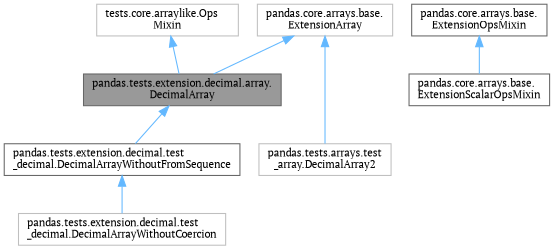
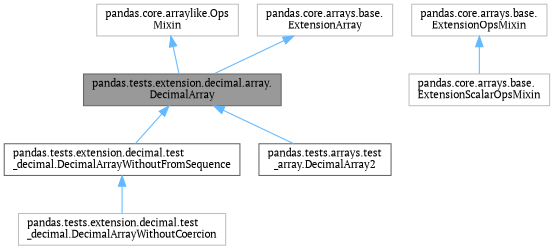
  digraph {
    fontname="PT Serif"
    rankdir=TB
    node [color=gray40 fillcolor=white fontname="PT Serif" fontsize=10 shape=box style=filled]
    edge [color=steelblue1 dir=back fontname="PT Serif" fontsize=10 labelfontname=Helvetica labelfontsize=10 style=solid]
    n1 [fillcolor=grey60 fontcolor=black height=0.2 label="pandas.tests.extension.decimal.array.\lDecimalArray" width=0.4]
-   n2 [color=grey75 height=0.2 label="pandas.tests.arrays.test\l_array.DecimalArray2" width=0.4]
+   n2 [height=0.2 label="pandas.tests.arrays.test\l_array.DecimalArray2" width=0.4]
    n3 [height=0.2 label="pandas.tests.extension.decimal.test\l_decimal.DecimalArrayWithoutFromSequence" width=0.4]
    n4 [color=grey75 height=0.2 label="pandas.tests.extension.decimal.test\l_decimal.DecimalArrayWithoutCoercion" width=0.4]
-   n5 [color=grey75 height=0.2 label="tests.core.arraylike.Ops\lMixin" width=0.4]
-   n6 [height=0.2 label="pandas.core.arrays.base.\lExtensionScalarOpsMixin" width=0.4]
-   n7 [height=0.2 label="pandas.core.arrays.base.\lExtensionOpsMixin" width=0.4]
+   n5 [color=grey75 height=0.2 label="pandas.core.arraylike.Ops\lMixin" width=0.4]
+   n6 [color=grey75 height=0.2 label="pandas.core.arrays.base.\lExtensionScalarOpsMixin" width=0.4]
+   n7 [color=grey75 height=0.2 label="pandas.core.arrays.base.\lExtensionOpsMixin" width=0.4]
    n8 [color=grey75 height=0.2 label="pandas.core.arrays.base.\lExtensionArray" width=0.4]
-   n8 -> n2
+   n1 -> n2
    n1 -> n3
    n3 -> n4
    n5 -> n1
    n7 -> n6
    n8 -> n1
  }
